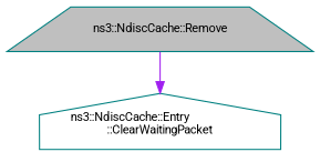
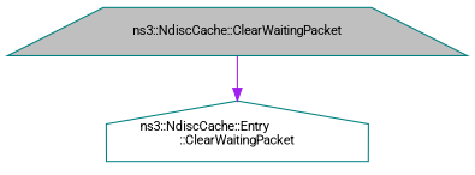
  digraph {
    rankdir=TB
    fontname=Roboto
    node [color=teal fontname=Roboto fontsize=10 style=filled]
-   n1 [fillcolor=grey75 fontcolor=black height=0.2 label="ns3::NdiscCache::Remove" shape=trapezium width=0.4]
+   n1 [fillcolor=grey75 fontcolor=black height=0.2 label="ns3::NdiscCache::ClearWaitingPacket" shape=trapezium width=0.4]
    n2 [fillcolor=white height=0.2 label="ns3::NdiscCache::Entry\l::ClearWaitingPacket" shape=house width=0.4]
    n1 -> n2 [color=purple fontname=Roboto fontsize=10 labelfontname=Helvetica labelfontsize=10 style=solid]
  }
